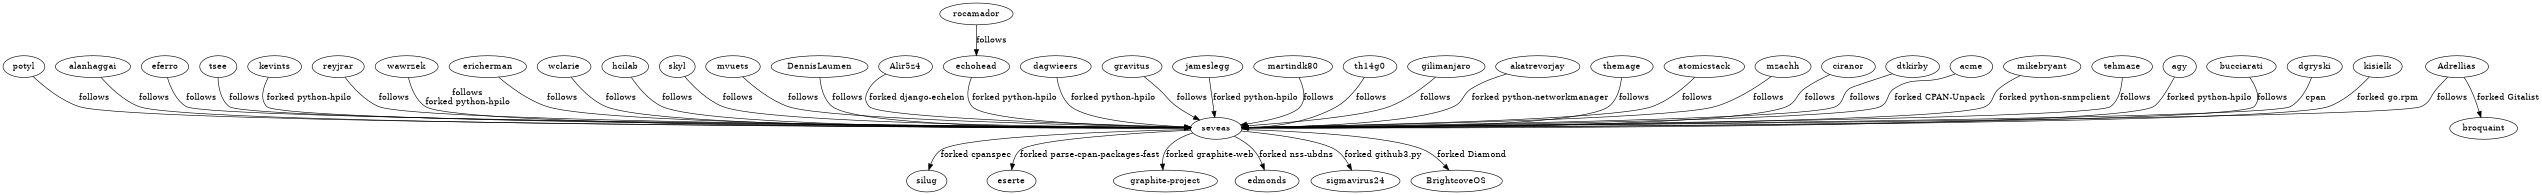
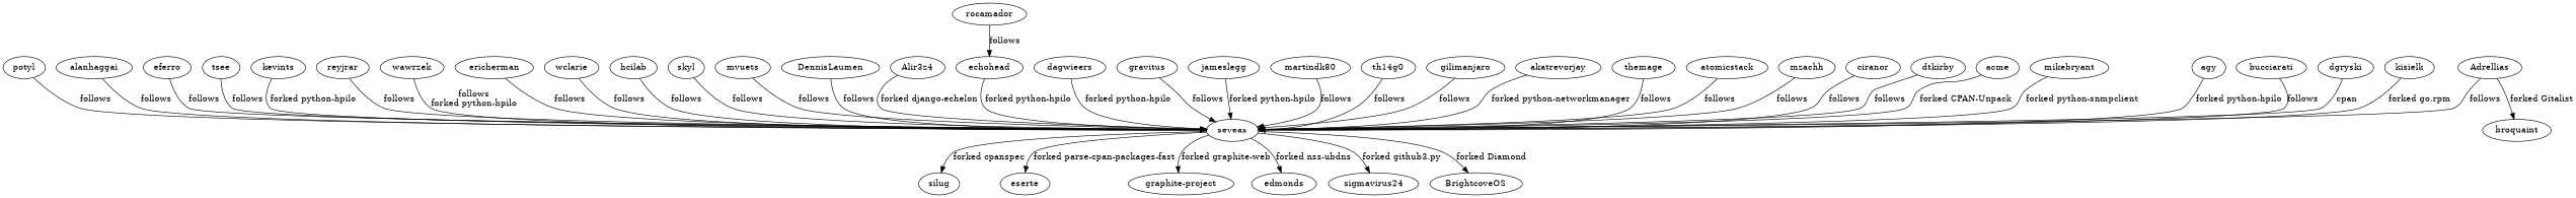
  digraph {
    gravitus
    seveas
    silug
    eserte
    "graphite-project"
    edmonds
    sigmavirus24
    BrightcoveOS
    potyl
    alanhaggai
    eferro
    tsee
    kevints
    reyjrar
    wawrzek
    ericherman
    wclarie
    hcilab
    skyl
    mvuets
    DennisLaumen
-   Alir3z4 [label=Alir5z4]
+   Alir3z4
    rocamador
    echohead
    dagwieers
    Adrellias
    broquaint
    jameslegg
    martindk80
    th14g0
    gilimanjaro
    akatrevorjay
    themage
    atomicstack
    mzachh
    ciranor
    dtkirby
    acme
    mikebryant
-   tehmaze
    agy
    bucciarati
    dgryski
    kisielk
    gravitus -> seveas [label=follows]
    seveas -> silug [label="forked cpanspec"]
    seveas -> eserte [label="forked parse-cpan-packages-fast"]
    seveas -> "graphite-project" [label="forked graphite-web"]
    seveas -> edmonds [label="forked nss-ubdns"]
    seveas -> sigmavirus24 [label="forked github3.py"]
    seveas -> BrightcoveOS [label="forked Diamond"]
    potyl -> seveas [label=follows]
    alanhaggai -> seveas [label=follows]
    eferro -> seveas [label=follows]
    tsee -> seveas [label=follows]
    kevints -> seveas [label="forked python-hpilo"]
    reyjrar -> seveas [label=follows]
    wawrzek -> seveas [label="follows\nforked python-hpilo"]
    ericherman -> seveas [label=follows]
    wclarie -> seveas [label=follows]
    hcilab -> seveas [label=follows]
    skyl -> seveas [label=follows]
    mvuets -> seveas [label=follows]
    DennisLaumen -> seveas [label=follows]
    Alir3z4 -> seveas [label="forked django-echelon"]
    rocamador -> echohead [label=follows]
    echohead -> seveas [label="forked python-hpilo"]
    dagwieers -> seveas [label="forked python-hpilo"]
    Adrellias -> seveas [label=follows]
    Adrellias -> broquaint [label="forked Gitalist"]
    jameslegg -> seveas [label="forked python-hpilo"]
    martindk80 -> seveas [label=follows]
    th14g0 -> seveas [label=follows]
    gilimanjaro -> seveas [label=follows]
    akatrevorjay -> seveas [label="forked python-networkmanager"]
    themage -> seveas [label=follows]
    atomicstack -> seveas [label=follows]
    mzachh -> seveas [label=follows]
    ciranor -> seveas [label=follows]
    dtkirby -> seveas [label=follows]
    acme -> seveas [label="forked CPAN-Unpack"]
    mikebryant -> seveas [label="forked python-snmpclient"]
-   tehmaze -> seveas [label=follows]
    agy -> seveas [label="forked python-hpilo"]
    bucciarati -> seveas [label=follows]
    dgryski -> seveas [label=cpan]
    kisielk -> seveas [label="forked go.rpm"]
  }
